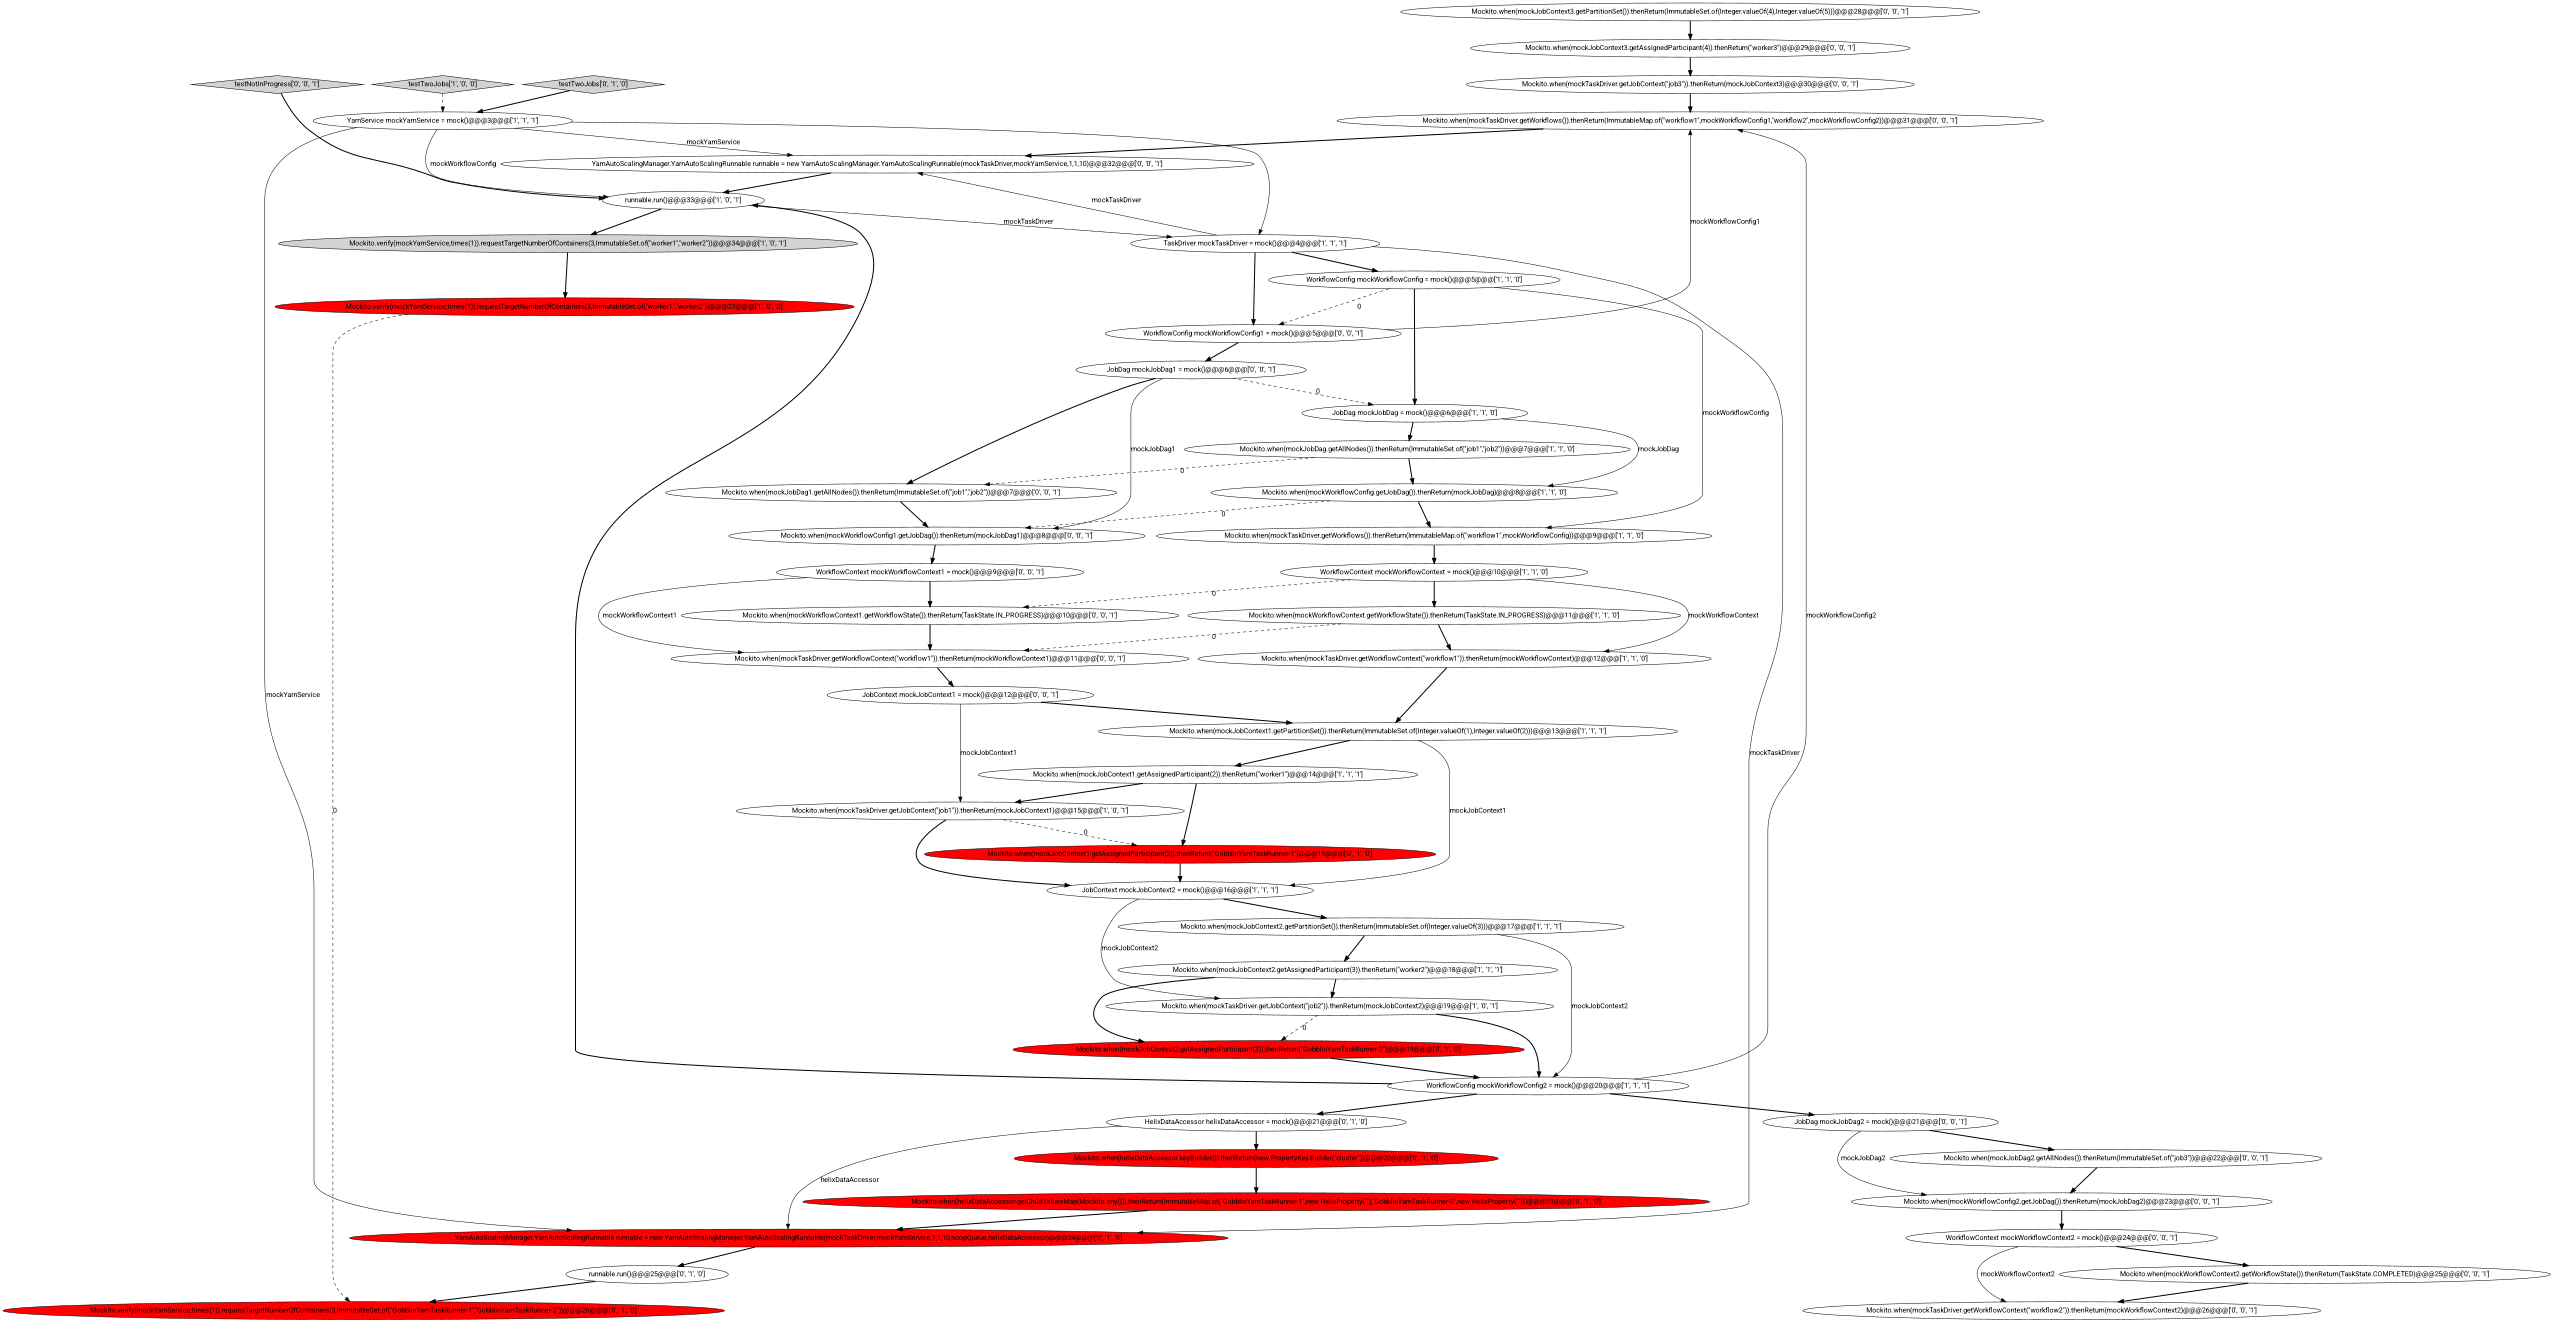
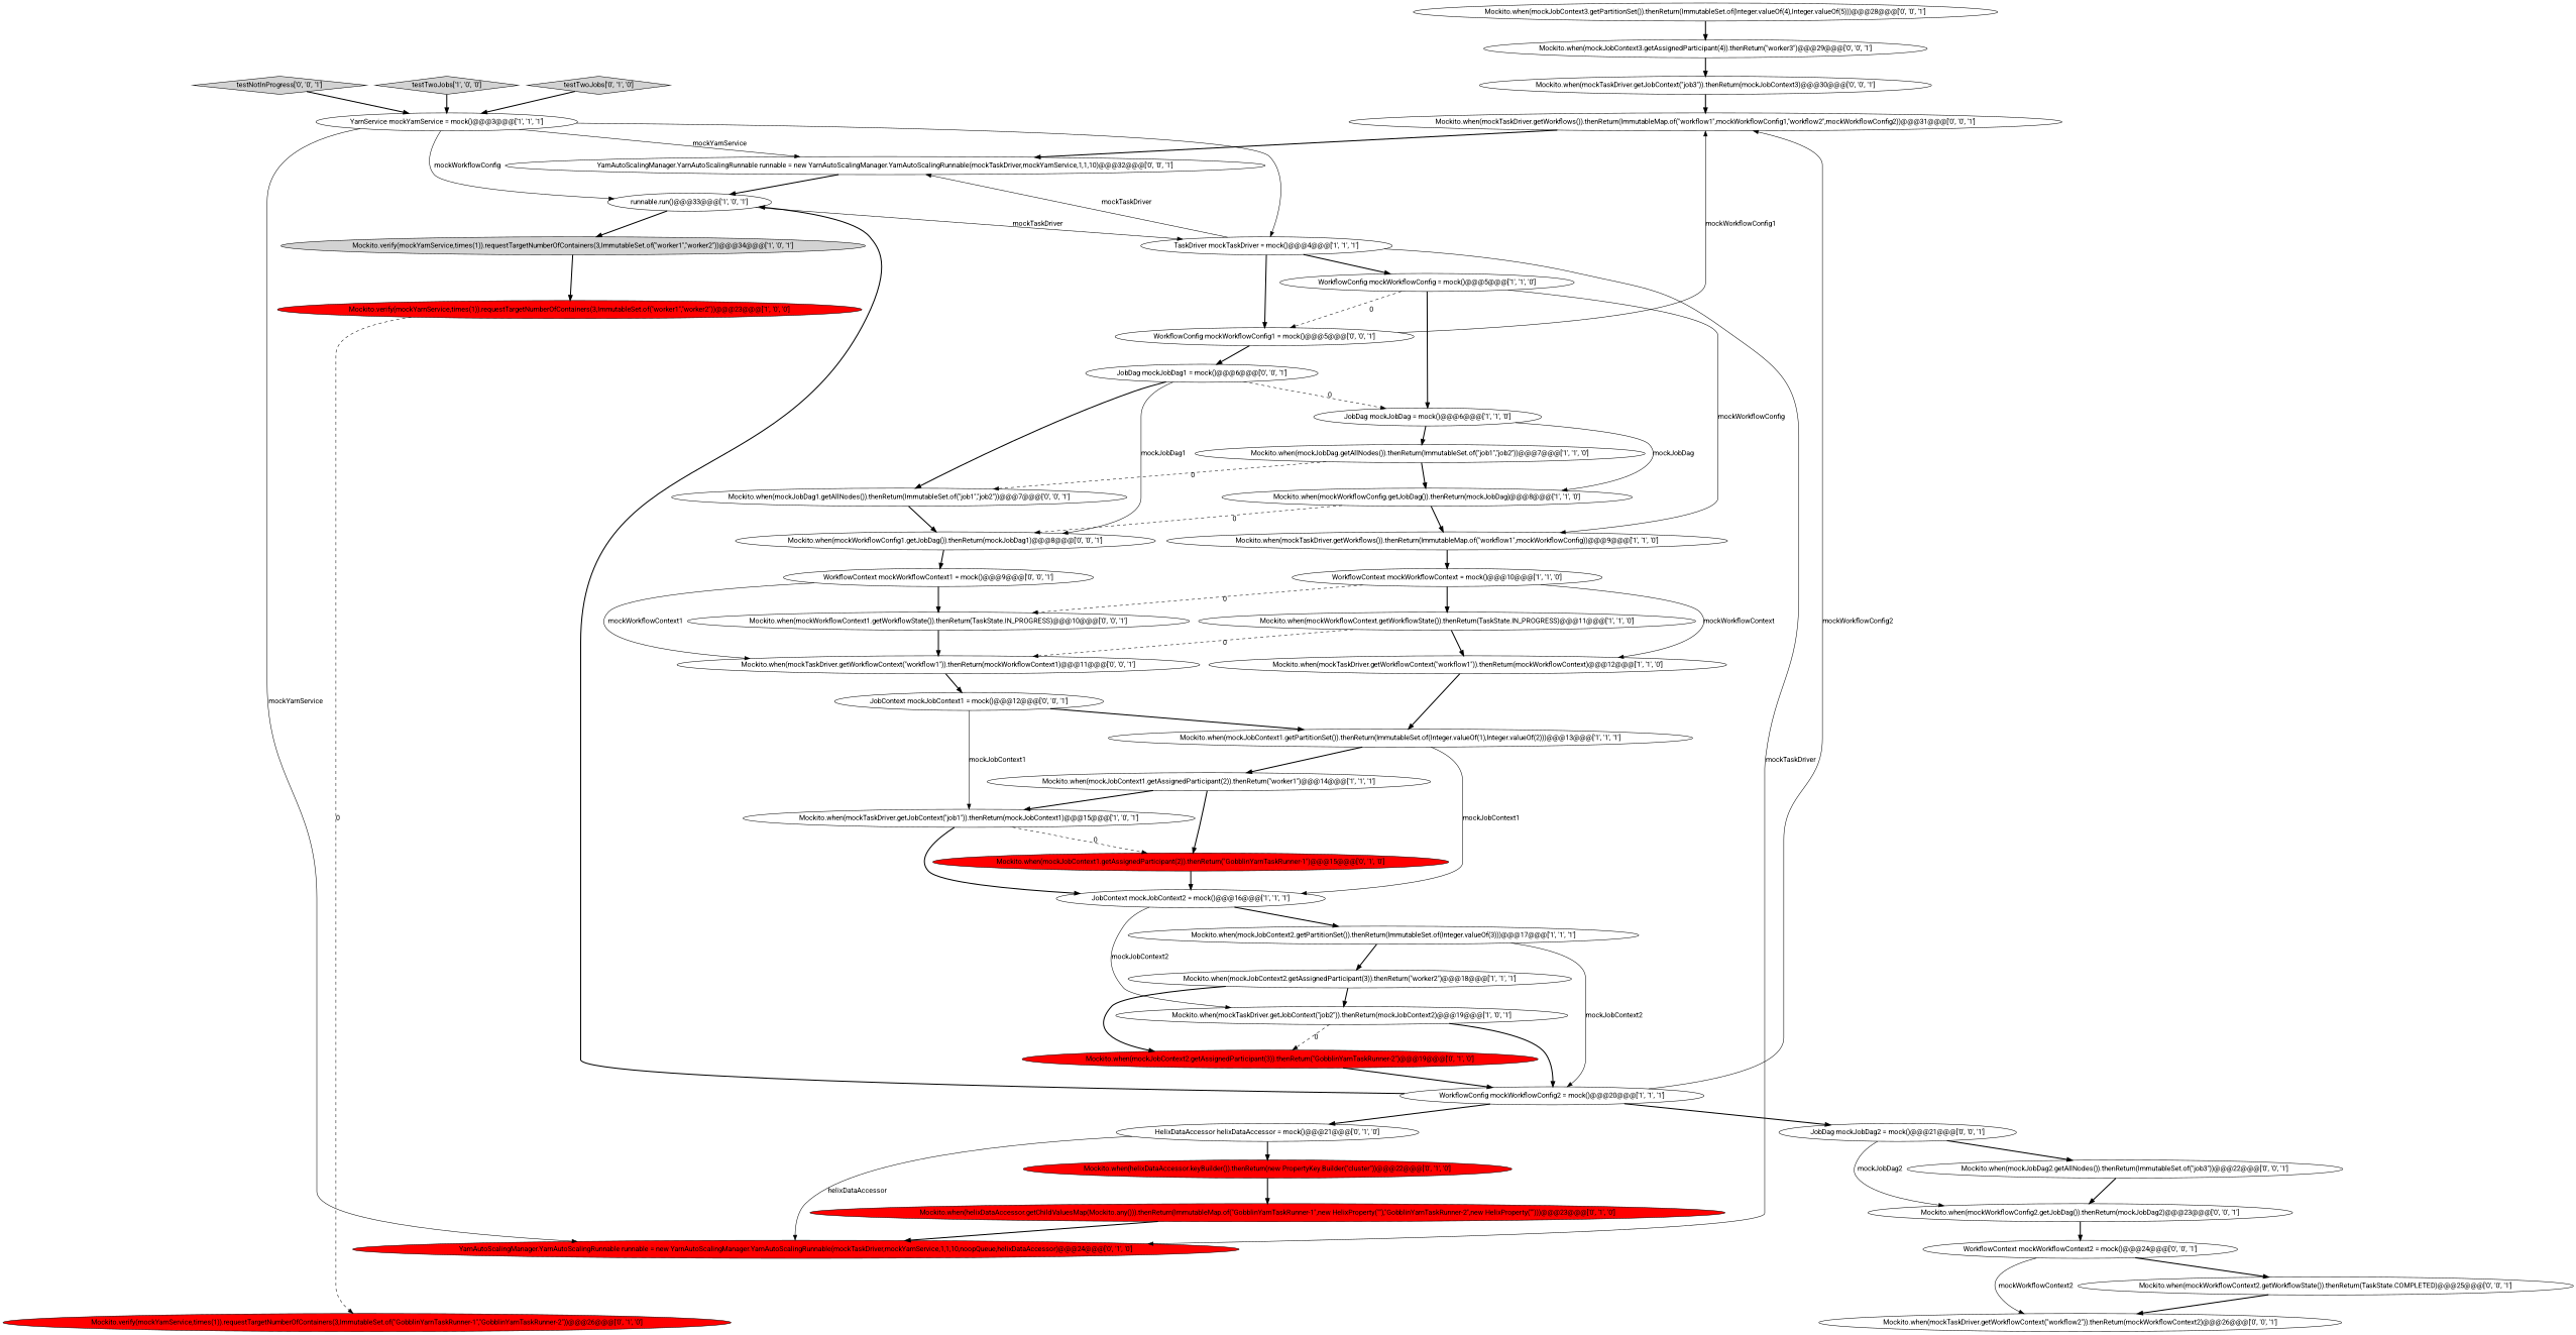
  digraph {
    fontname=Roboto
    node [fillcolor=white fontname=Roboto shape=ellipse style=filled]
    edge [fontname=Roboto style=bold]
    n1 [label="Mockito.when(mockJobContext3.getAssignedParticipant(4)).thenReturn(\"worker3\")@@@29@@@['0', '0', '1']"]
    n2 [label="Mockito.when(mockTaskDriver.getJobContext(\"job3\")).thenReturn(mockJobContext3)@@@30@@@['0', '0', '1']"]
    n3 [label="Mockito.when(mockTaskDriver.getWorkflows()).thenReturn(ImmutableMap.of(\"workflow1\",mockWorkflowConfig1,\"workflow2\",mockWorkflowConfig2))@@@31@@@['0', '0', '1']"]
    n4 [label="JobContext mockJobContext1 = mock()@@@12@@@['0', '0', '1']"]
    n5 [label="Mockito.when(mockJobContext1.getPartitionSet()).thenReturn(ImmutableSet.of(Integer.valueOf(1),Integer.valueOf(2)))@@@13@@@['1', '1', '1']"]
    n6 [label="Mockito.when(mockTaskDriver.getJobContext(\"job1\")).thenReturn(mockJobContext1)@@@15@@@['1', '0', '1']"]
    n7 [label="JobContext mockJobContext2 = mock()@@@16@@@['1', '1', '1']"]
    n8 [label="Mockito.when(mockJobContext1.getAssignedParticipant(2)).thenReturn(\"worker1\")@@@14@@@['1', '1', '1']"]
    n9 [fillcolor=red label="Mockito.when(mockJobContext1.getAssignedParticipant(2)).thenReturn(\"GobblinYarnTaskRunner-1\")@@@15@@@['0', '1', '0']"]
    n10 [label="Mockito.when(mockWorkflowConfig2.getJobDag()).thenReturn(mockJobDag2)@@@23@@@['0', '0', '1']"]
    n11 [label="WorkflowContext mockWorkflowContext2 = mock()@@@24@@@['0', '0', '1']"]
    n12 [label="Mockito.when(mockWorkflowContext2.getWorkflowState()).thenReturn(TaskState.COMPLETED)@@@25@@@['0', '0', '1']"]
    n13 [label="Mockito.when(mockTaskDriver.getWorkflowContext(\"workflow2\")).thenReturn(mockWorkflowContext2)@@@26@@@['0', '0', '1']"]
    n14 [label="Mockito.when(mockJobDag2.getAllNodes()).thenReturn(ImmutableSet.of(\"job3\"))@@@22@@@['0', '0', '1']"]
    n15 [label="HelixDataAccessor helixDataAccessor = mock()@@@21@@@['0', '1', '0']"]
    n16 [fillcolor=red label="YarnAutoScalingManager.YarnAutoScalingRunnable runnable = new YarnAutoScalingManager.YarnAutoScalingRunnable(mockTaskDriver,mockYarnService,1,1,10,noopQueue,helixDataAccessor)@@@24@@@['0', '1', '0']"]
    n17 [fillcolor=red label="Mockito.when(helixDataAccessor.keyBuilder()).thenReturn(new PropertyKey.Builder(\"cluster\"))@@@22@@@['0', '1', '0']"]
-   n18 [label="runnable.run()@@@25@@@['0', '1', '0']"]
    n19 [fillcolor=red label="Mockito.when(helixDataAccessor.getChildValuesMap(Mockito.any())).thenReturn(ImmutableMap.of(\"GobblinYarnTaskRunner-1\",new HelixProperty(\"\"),\"GobblinYarnTaskRunner-2\",new HelixProperty(\"\")))@@@23@@@['0', '1', '0']"]
    n20 [fillcolor=red label="Mockito.verify(mockYarnService,times(1)).requestTargetNumberOfContainers(3,ImmutableSet.of(\"GobblinYarnTaskRunner-1\",\"GobblinYarnTaskRunner-2\"))@@@26@@@['0', '1', '0']"]
    n21 [fillcolor=lightgray label="testNotInProgress['0', '0', '1']" shape=diamond]
    n22 [label="YarnService mockYarnService = mock()@@@3@@@['1', '1', '1']"]
    n23 [label="YarnAutoScalingManager.YarnAutoScalingRunnable runnable = new YarnAutoScalingManager.YarnAutoScalingRunnable(mockTaskDriver,mockYarnService,1,1,10)@@@32@@@['0', '0', '1']"]
    n24 [label="runnable.run()@@@33@@@['1', '0', '1']"]
    n25 [label="TaskDriver mockTaskDriver = mock()@@@4@@@['1', '1', '1']"]
    n26 [fillcolor=lightgray label="Mockito.verify(mockYarnService,times(1)).requestTargetNumberOfContainers(3,ImmutableSet.of(\"worker1\",\"worker2\"))@@@34@@@['1', '0', '1']"]
    n27 [fillcolor=red label="Mockito.verify(mockYarnService,times(1)).requestTargetNumberOfContainers(3,ImmutableSet.of(\"worker1\",\"worker2\"))@@@23@@@['1', '0', '0']"]
    n28 [label="Mockito.when(mockTaskDriver.getJobContext(\"job2\")).thenReturn(mockJobContext2)@@@19@@@['1', '0', '1']"]
    n29 [label="Mockito.when(mockJobContext2.getPartitionSet()).thenReturn(ImmutableSet.of(Integer.valueOf(3)))@@@17@@@['1', '1', '1']"]
    n30 [fillcolor=red label="Mockito.when(mockJobContext2.getAssignedParticipant(3)).thenReturn(\"GobblinYarnTaskRunner-2\")@@@19@@@['0', '1', '0']"]
    n31 [label="WorkflowConfig mockWorkflowConfig2 = mock()@@@20@@@['1', '1', '1']"]
    n32 [label="Mockito.when(mockJobContext2.getAssignedParticipant(3)).thenReturn(\"worker2\")@@@18@@@['1', '1', '1']"]
    n33 [label="JobDag mockJobDag2 = mock()@@@21@@@['0', '0', '1']"]
    n34 [label="Mockito.when(mockWorkflowContext1.getWorkflowState()).thenReturn(TaskState.IN_PROGRESS)@@@10@@@['0', '0', '1']"]
    n35 [label="Mockito.when(mockTaskDriver.getWorkflowContext(\"workflow1\")).thenReturn(mockWorkflowContext1)@@@11@@@['0', '0', '1']"]
    n36 [label="WorkflowContext mockWorkflowContext = mock()@@@10@@@['1', '1', '0']"]
    n37 [label="Mockito.when(mockWorkflowContext.getWorkflowState()).thenReturn(TaskState.IN_PROGRESS)@@@11@@@['1', '1', '0']"]
    n38 [label="Mockito.when(mockTaskDriver.getWorkflowContext(\"workflow1\")).thenReturn(mockWorkflowContext)@@@12@@@['1', '1', '0']"]
    n39 [label="WorkflowConfig mockWorkflowConfig1 = mock()@@@5@@@['0', '0', '1']"]
    n40 [label="JobDag mockJobDag1 = mock()@@@6@@@['0', '0', '1']"]
    n41 [label="JobDag mockJobDag = mock()@@@6@@@['1', '1', '0']"]
    n42 [label="Mockito.when(mockJobDag1.getAllNodes()).thenReturn(ImmutableSet.of(\"job1\",\"job2\"))@@@7@@@['0', '0', '1']"]
    n43 [label="Mockito.when(mockWorkflowConfig1.getJobDag()).thenReturn(mockJobDag1)@@@8@@@['0', '0', '1']"]
    n44 [label="Mockito.when(mockJobDag.getAllNodes()).thenReturn(ImmutableSet.of(\"job1\",\"job2\"))@@@7@@@['1', '1', '0']"]
    n45 [label="Mockito.when(mockWorkflowConfig.getJobDag()).thenReturn(mockJobDag)@@@8@@@['1', '1', '0']"]
    n46 [label="Mockito.when(mockTaskDriver.getWorkflows()).thenReturn(ImmutableMap.of(\"workflow1\",mockWorkflowConfig))@@@9@@@['1', '1', '0']"]
    n47 [label="WorkflowConfig mockWorkflowConfig = mock()@@@5@@@['1', '1', '0']"]
    n48 [fillcolor=lightgray label="testTwoJobs['0', '1', '0']" shape=diamond]
    n49 [label="Mockito.when(mockJobContext3.getPartitionSet()).thenReturn(ImmutableSet.of(Integer.valueOf(4),Integer.valueOf(5)))@@@28@@@['0', '0', '1']"]
    n50 [label="WorkflowContext mockWorkflowContext1 = mock()@@@9@@@['0', '0', '1']"]
    n51 [fillcolor=lightgray label="testTwoJobs['1', '0', '0']" shape=diamond]
    n1 -> n2
    n2 -> n3
    n3 -> n23
    n4 -> n5
    n4 -> n6 [label=mockJobContext1 style=solid]
    n5 -> n7 [label=mockJobContext1 style=solid]
    n5 -> n8
    n6 -> n7
    n6 -> n9 [label=0 style=dashed]
    n7 -> n28 [label=mockJobContext2 style=solid]
    n7 -> n29
    n8 -> n6
    n8 -> n9
    n9 -> n7
    n10 -> n11
    n11 -> n12
    n11 -> n13 [label=mockWorkflowContext2 style=solid]
    n12 -> n13
    n14 -> n10
    n15 -> n16 [label=helixDataAccessor style=solid]
    n15 -> n17
-   n16 -> n18
    n17 -> n19
-   n18 -> n20
    n19 -> n16
-   n21 -> n24
+   n21 -> n22
    n22 -> n16 [label=mockYarnService style=solid]
    n22 -> n23 [label=mockYarnService style=solid]
    n22 -> n24 [label=mockWorkflowConfig style=solid]
    n22 -> n25 [style=solid]
    n23 -> n24
    n24 -> n25 [label=mockTaskDriver style=solid]
    n24 -> n26
    n25 -> n16 [label=mockTaskDriver style=solid]
    n25 -> n23 [label=mockTaskDriver style=solid]
    n25 -> n39
    n25 -> n47
    n26 -> n27
    n27 -> n20 [label=0 style=dashed]
    n28 -> n30 [label=0 style=dashed]
    n28 -> n31
    n29 -> n31 [label=mockJobContext2 style=solid]
    n29 -> n32
    n30 -> n31
    n31 -> n3 [label=mockWorkflowConfig2 style=solid]
    n31 -> n15
    n31 -> n24
    n31 -> n33
    n32 -> n28
    n32 -> n30
    n33 -> n10 [label=mockJobDag2 style=solid]
    n33 -> n14
    n34 -> n35
    n35 -> n4
    n36 -> n34 [label=0 style=dashed]
    n36 -> n37
    n36 -> n38 [label=mockWorkflowContext style=solid]
    n37 -> n35 [label=0 style=dashed]
    n37 -> n38
    n38 -> n5
    n39 -> n3 [label=mockWorkflowConfig1 style=solid]
    n39 -> n40
    n40 -> n41 [label=0 style=dashed]
    n40 -> n42
    n40 -> n43 [label=mockJobDag1 style=solid]
    n41 -> n44
    n41 -> n45 [label=mockJobDag style=solid]
    n42 -> n43
    n43 -> n50
    n44 -> n42 [label=0 style=dashed]
    n44 -> n45
    n45 -> n43 [label=0 style=dashed]
    n45 -> n46
    n46 -> n36
    n47 -> n39 [label=0 style=dashed]
    n47 -> n41
    n47 -> n46 [label=mockWorkflowConfig style=solid]
    n48 -> n22
    n49 -> n1
    n50 -> n34
    n50 -> n35 [label=mockWorkflowContext1 style=solid]
-   n51 -> n22 [style=dashed]
+   n51 -> n22
  }
